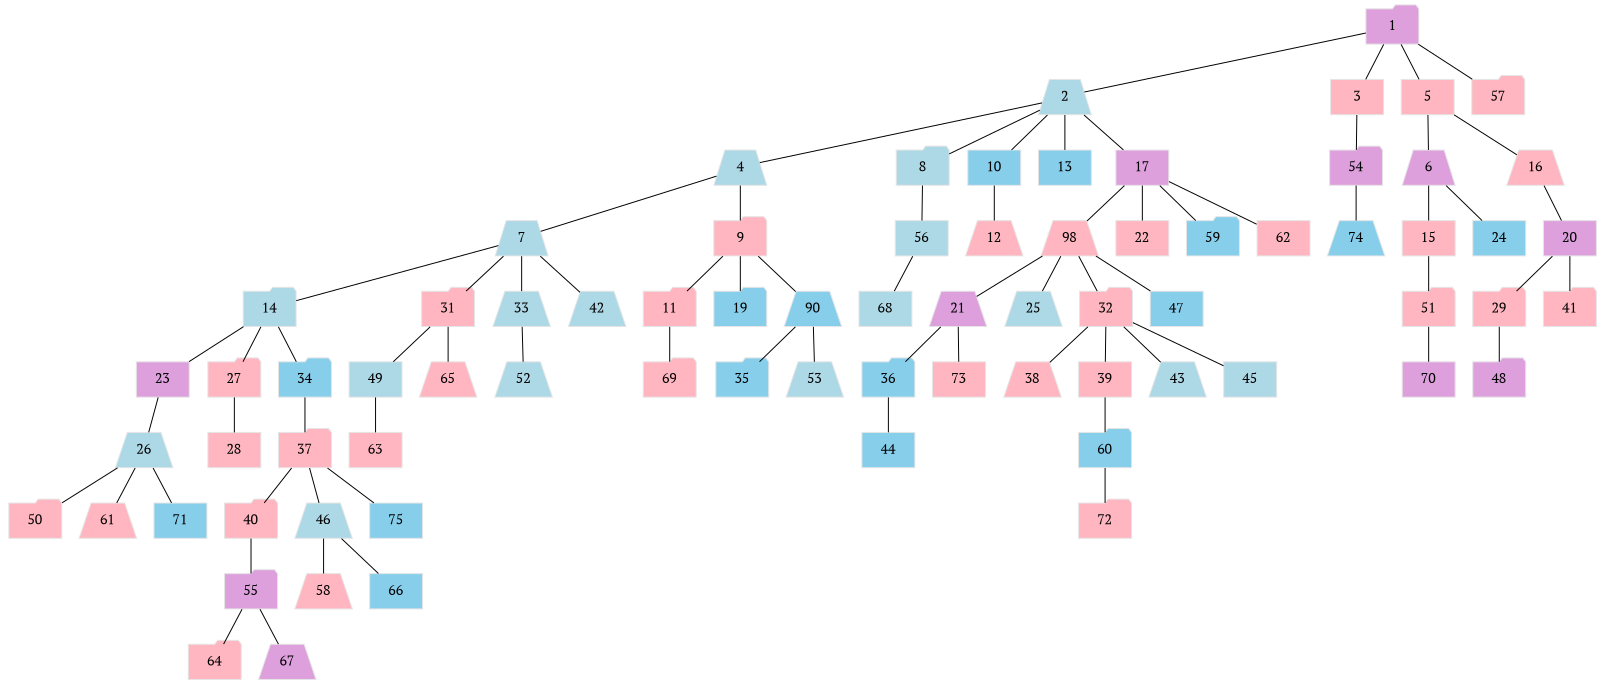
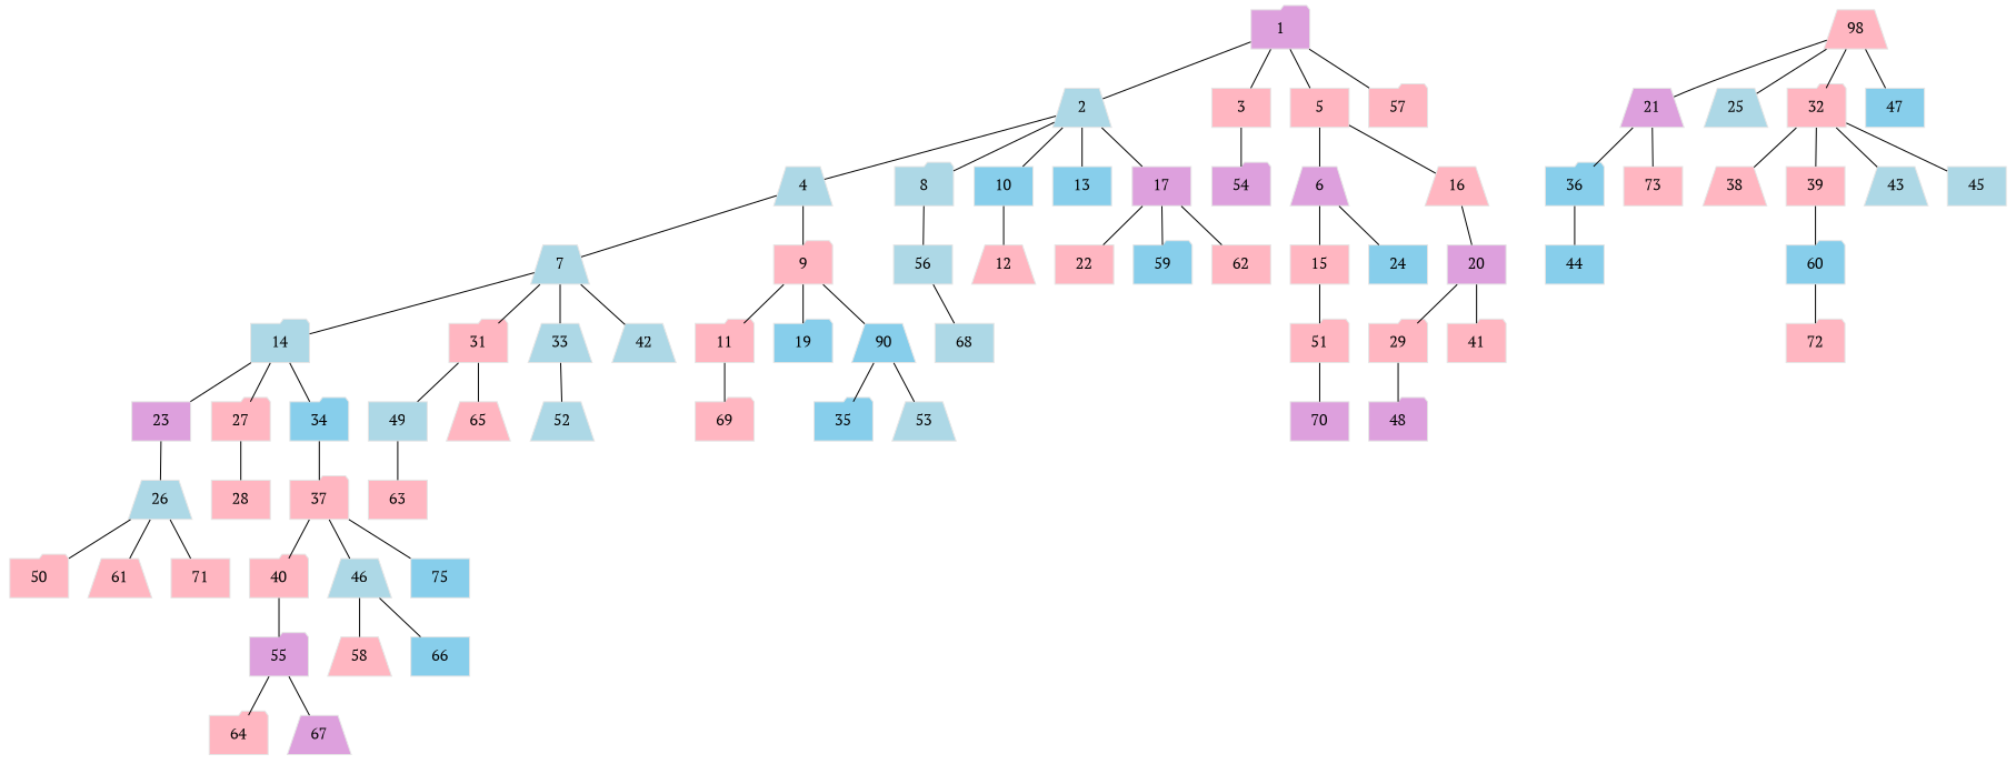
  graph {
    fontname="PT Serif"
    node [color=gray90 fillcolor=lightpink fontname="PT Serif" shape=folder style=filled]
    edge [fontname="PT Serif" weight=1.0]
    1 [fillcolor=plum]
    2 [fillcolor=lightblue shape=trapezium]
    3 [shape=box]
    5 [shape=box]
    57
    4 [fillcolor=lightblue shape=trapezium]
    8 [fillcolor=lightblue]
    10 [fillcolor=skyblue shape=box]
    13 [fillcolor=skyblue shape=box]
    17 [fillcolor=plum shape=box]
    54 [fillcolor=plum]
    6 [fillcolor=plum shape=trapezium]
    16 [shape=trapezium]
    7 [fillcolor=lightblue shape=trapezium]
    9
    56 [fillcolor=lightblue shape=box]
    12 [shape=trapezium]
    n18 [label=98 shape=trapezium]
    22 [shape=box]
    59 [fillcolor=skyblue]
    62 [shape=box]
-   74 [fillcolor=skyblue shape=trapezium]
    14 [fillcolor=lightblue]
    31
    33 [fillcolor=lightblue shape=trapezium]
    42 [fillcolor=lightblue shape=trapezium]
    11
    19 [fillcolor=skyblue]
    n29 [fillcolor=skyblue label=90 shape=trapezium]
    15 [shape=box]
    24 [fillcolor=skyblue shape=box]
    20 [fillcolor=plum shape=box]
    51
    23 [fillcolor=plum shape=box]
    27
    34 [fillcolor=skyblue]
    49 [fillcolor=lightblue shape=box]
    65 [shape=trapezium]
    52 [fillcolor=lightblue shape=trapezium]
    68 [fillcolor=lightblue shape=box]
    69
    35 [fillcolor=skyblue]
    53 [fillcolor=lightblue shape=trapezium]
    26 [fillcolor=lightblue shape=trapezium]
    28 [shape=box]
    37
    70 [fillcolor=plum shape=box]
    29
    41
    21 [fillcolor=plum shape=trapezium]
    25 [fillcolor=lightblue shape=trapezium]
    32
    47 [fillcolor=skyblue shape=box]
    36 [fillcolor=skyblue]
    73 [shape=box]
    38 [shape=trapezium]
    39 [shape=box]
    43 [fillcolor=lightblue shape=trapezium]
    45 [fillcolor=lightblue shape=box]
    48 [fillcolor=plum]
    44 [fillcolor=skyblue shape=box]
    50
    61 [shape=trapezium]
-   71 [fillcolor=skyblue shape=box]
+   71 [shape=box]
    63 [shape=box]
    60 [fillcolor=skyblue]
    40
    46 [fillcolor=lightblue shape=trapezium]
    75 [fillcolor=skyblue shape=box]
    55 [fillcolor=plum]
    58 [shape=trapezium]
    66 [fillcolor=skyblue shape=box]
    72
    64
    67 [fillcolor=plum shape=trapezium]
    1 -- 2
    1 -- 3
    1 -- 5
    1 -- 57
    2 -- 4
    2 -- 8
    2 -- 10
    2 -- 13 [weight=2.0]
    2 -- 17
    3 -- 54
    5 -- 6
    5 -- 16
    4 -- 7
    4 -- 9
    8 -- 56
    10 -- 12 [weight=2.0]
-   17 -- n18
    17 -- 22
    17 -- 59
    17 -- 62
-   54 -- 74
    6 -- 15
    6 -- 24
    16 -- 20
    7 -- 14
    7 -- 31
    7 -- 33
    7 -- 42
    9 -- 11
    9 -- 19 [weight=2.0]
    9 -- n29
    56 -- 68
    n18 -- 21
    n18 -- 25
    n18 -- 32
    n18 -- 47 [weight=3.0]
    14 -- 23
    14 -- 27
    14 -- 34
    31 -- 49
    31 -- 65
    33 -- 52 [weight=2.0]
    11 -- 69
    n29 -- 35
    n29 -- 53
    15 -- 51
    20 -- 29
    20 -- 41 [weight=2.0]
    51 -- 70
    23 -- 26
    27 -- 28
    34 -- 37
    49 -- 63
    26 -- 50
    26 -- 61
    26 -- 71
    37 -- 40
    37 -- 46
    37 -- 75
    29 -- 48
    21 -- 36
    21 -- 73
    32 -- 38
    32 -- 39
    32 -- 43
    32 -- 45
    36 -- 44
    39 -- 60
    60 -- 72
    40 -- 55
    46 -- 58
    46 -- 66
    55 -- 64
    55 -- 67
  }
